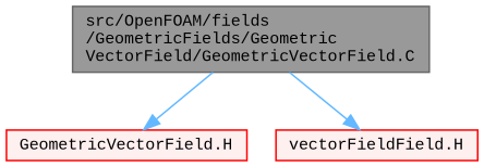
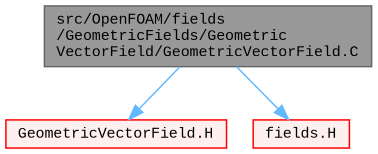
  digraph {
    fontname="Liberation Mono"
    node [color=red fillcolor="#FFF0F0" fontname="Liberation Mono" fontsize=10 shape=box style=filled]
    edge [color=steelblue1 fontname="Liberation Mono" fontsize=10 labelfontname=Helvetica labelfontsize=10 style=solid]
    n1 [color=gray40 fillcolor=grey60 fontcolor=black height=0.2 label="src/OpenFOAM/fields\l/GeometricFields/Geometric\lVectorField/GeometricVectorField.C" width=0.4]
    n2 [height=0.2 label="GeometricVectorField.H" width=0.4]
-   n3 [height=0.2 label="vectorFieldField.H" width=0.4]
+   n3 [height=0.2 label="fields.H" width=0.4]
    n1 -> n2
    n1 -> n3
  }
